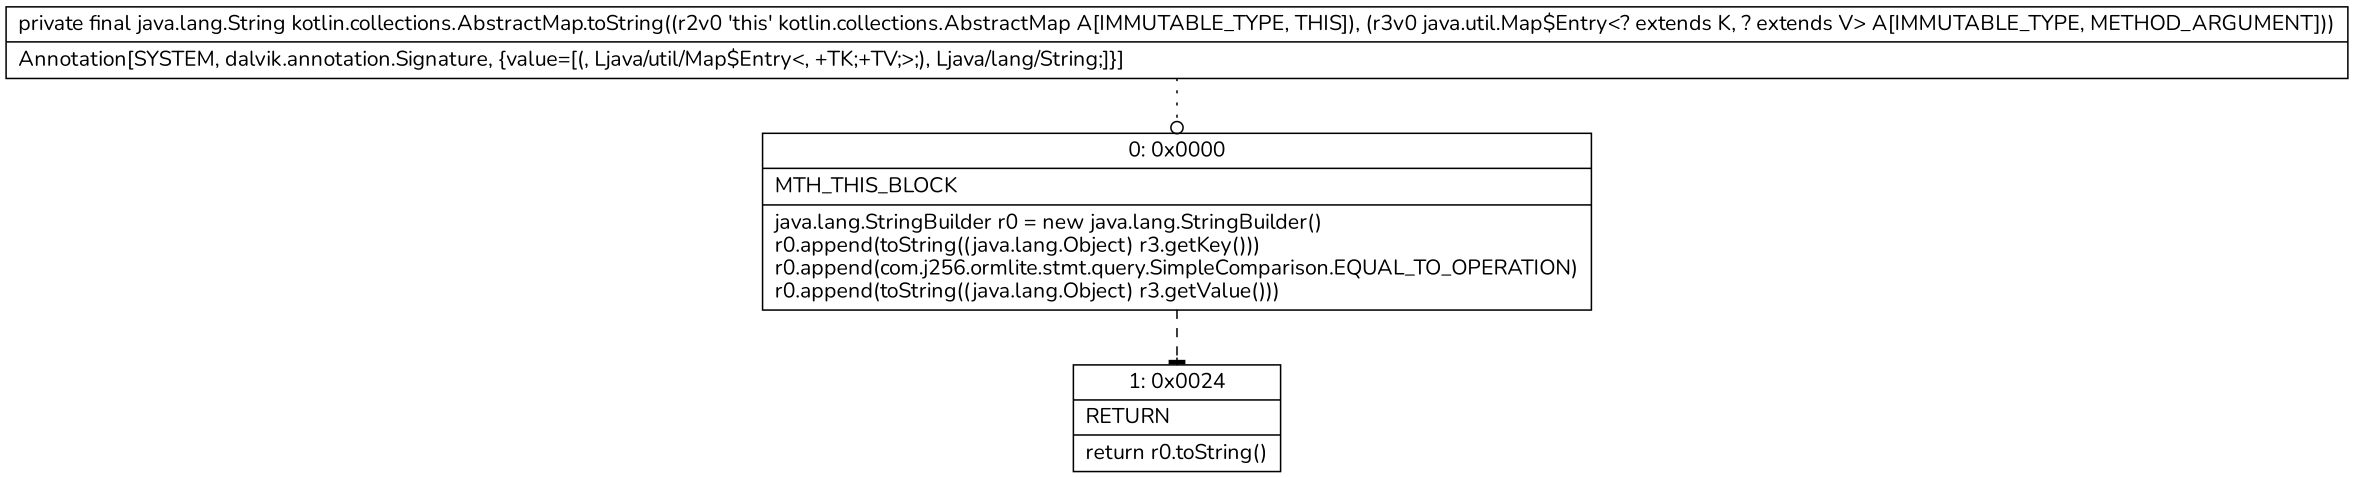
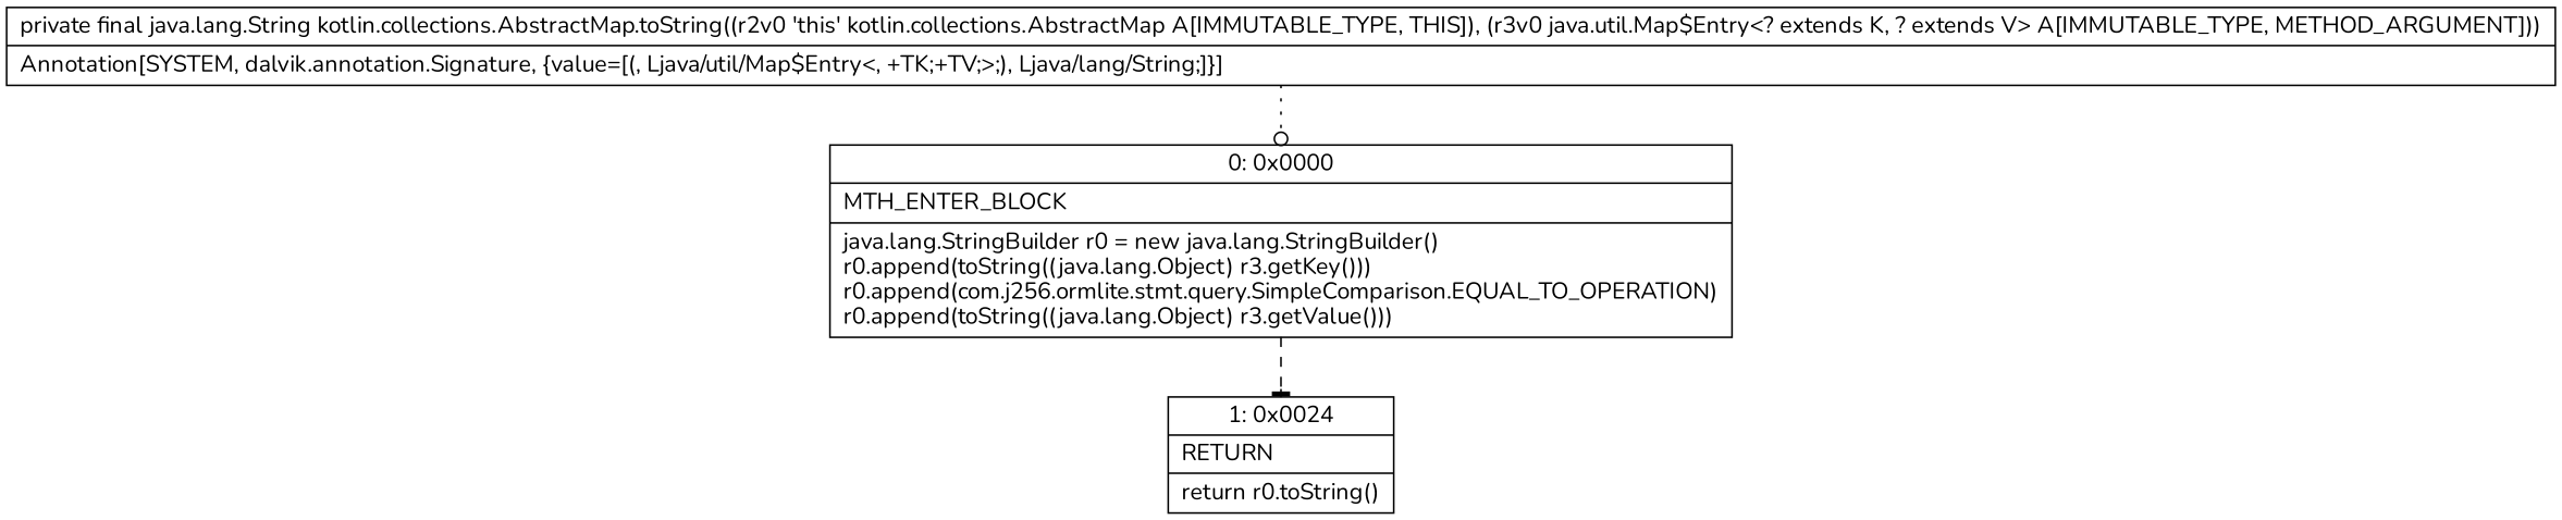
  digraph {
    fontname=Nunito
    node [shape=record fontname=Nunito]
    edge [fontname=Nunito]
-   n1 [label="{0\:\ 0x0000|MTH_THIS_BLOCK\l|java.lang.StringBuilder r0 = new java.lang.StringBuilder()\lr0.append(toString((java.lang.Object) r3.getKey()))\lr0.append(com.j256.ormlite.stmt.query.SimpleComparison.EQUAL_TO_OPERATION)\lr0.append(toString((java.lang.Object) r3.getValue()))\l}"]
+   n1 [label="{0\:\ 0x0000|MTH_ENTER_BLOCK\l|java.lang.StringBuilder r0 = new java.lang.StringBuilder()\lr0.append(toString((java.lang.Object) r3.getKey()))\lr0.append(com.j256.ormlite.stmt.query.SimpleComparison.EQUAL_TO_OPERATION)\lr0.append(toString((java.lang.Object) r3.getValue()))\l}"]
    n2 [label="{1\:\ 0x0024|RETURN\l|return r0.toString()\l}"]
    n3 [label="{private final java.lang.String kotlin.collections.AbstractMap.toString((r2v0 'this' kotlin.collections.AbstractMap A[IMMUTABLE_TYPE, THIS]), (r3v0 java.util.Map$Entry\<? extends K, ? extends V\> A[IMMUTABLE_TYPE, METHOD_ARGUMENT]))  | Annotation[SYSTEM, dalvik.annotation.Signature, \{value=[(, Ljava\/util\/Map$Entry\<, +TK;+TV;\>;), Ljava\/lang\/String;]\}]\l}"]
    n1 -> n2 [style=dashed arrowhead=tee]
    n3 -> n1 [style=dotted arrowhead=odot]
  }
